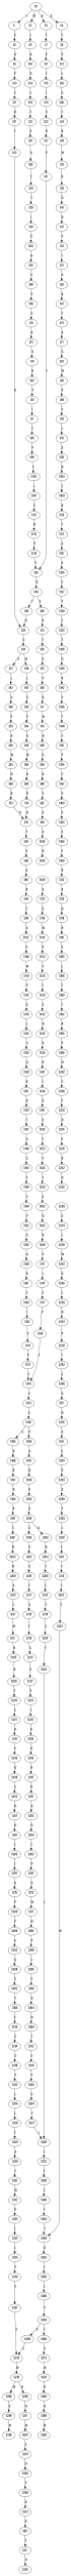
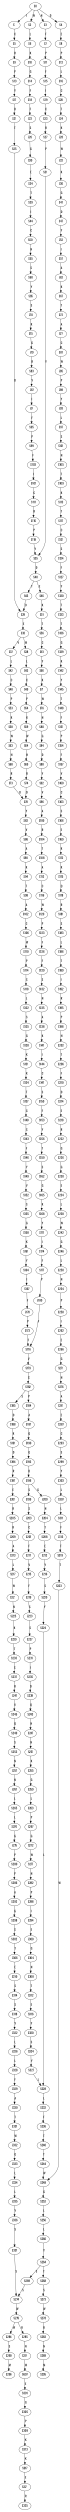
  strict digraph {
    fontname=Oswald
    node [fontname=Oswald]
    edge [fontname=Oswald]
    S0
    S1
    S2
    S3
    S4
    S5
    S6
    S7
    S8
    S9
    S10
    S11
    S12
    S13
    S14
    S15
    S16
    S17
    S18
    S19
    S20
    S21
    S22
    S23
    S24
    S25
    S26
    S27
    S28
    S29
    S30
    S31
    S32
    S33
    S34
    S35
    S36
    S37
    S38
    S39
    S40
    S41
    S42
    S43
    S44
    S45
    S46
    S47
    S48
    S49
    S50
    S51
    S52
    S53
    S54
    S55
    S56
    S57
    S58
    S59
    S60
    S61
    S62
    S63
    S64
    S65
    S66
    S67
    S68
    S69
    S70
    S71
    S72
    S73
    S74
    S75
    S76
    S77
    S78
    S79
    S80
    S81
    S82
    S83
    S84
    S85
    S86
    S87
    S88
    S89
    S90
    S91
    S92
    S93
    S94
    S95
    S96
    S97
    S98
    S99
    S100
    S101
    S102
    S103
    S104
    S105
    S106
    S107
    S108
    S109
    S110
    S111
    S112
    S113
    S114
    S115
    S116
    S117
    S118
    S119
    S120
    S121
    S122
    S123
    S124
    S125
    S126
    S127
    S128
    S129
    S130
    S131
    S132
    S133
    S134
    S135
    S136
    S137
    S138
    S139
    S140
    S141
    S142
    S143
    S144
    S145
    S146
    S147
    S148
    S149
    S150
    S151
    S152
    S153
    S154
    S155
    S156
    S157
    S158
    S159
    S160
    S161
    S162
    S163
    S164
    S165
    S166
    S167
    S168
    S169
    S170
    S171
    S172
    S173
    S174
    S175
    S176
    S177
    S178
    S179
    S180
    S181
    S182
    S183
    S184
    S185
    S186
    S187
    S188
    S189
    S190
    S191
    S192
    S193
    S194
    S195
    S196
    S197
    S198
    S199
    S200
    S201
    S202
    S203
    S204
    S205
    S206
    S207
    S208
    S209
    S210
    S211
    S212
    S213
    S214
    S215
    S216
    S217
    S218
    S219
    S220
    S221
    S222
    S223
    S224
    S225
    S226
    S227
    S228
    S229
    S230
    S231
    S232
    S233
    S234
    S235
    S236
    S237
    S238
    S239
    S240
    S241
    S242
    S243
    S244
    S245
    S246
    S247
    S248
    S249
    S250
    S251
    S252
    S253
    S254
    S255
    S256
    S257
    S258
    S259
    S260
    S261
    S262
    S263
    S264
    S265
    S266
    S267
    S268
    S269
    S270
    S271
    S272
    S273
    S274
    S275
    S276
    S277
    S278
    S279
    S280
    S281
    S282
    S283
    S284
    S285
    S286
    S287
    S288
    S289
    S290
    S291
    S292
    S293
    S294
    S295
    S296
    n298 [label=S697]
    S298
    S299
    S300
    S301
    S302
    S303
    S304
    S305
    S306
    S307
    S308
    S309
    S310
    S311
    S312
    S313
    S314
    S315
    S316
    n318 [label=S917]
    S318
    S319
    S320
    S321
    S322
    S323
    S324
    S325
    S326
    S327
    S328
    S329
    S330
    S331
    S332
    S333
    S334
    S335
    S336
    S337
    S0 -> S1 [label=I]
    S0 -> S2 [label=W]
    S0 -> S3 [label=N]
    S0 -> S4 [label=D]
    S1 -> S5 [label=C]
    S2 -> S6 [label=L]
    S3 -> S7 [label=F]
    S4 -> S8 [label=E]
    S5 -> S9 [label=R]
    S6 -> S10 [label=K]
    S7 -> S11 [label=P]
    S8 -> S12 [label=P]
    S9 -> S13 [label=P]
    S10 -> S14 [label=G]
    S11 -> S15 [label=F]
    S12 -> S16 [label=L]
    S13 -> S17 [label=Y]
    S14 -> S18 [label=F]
    S15 -> S19 [label=I]
    S16 -> S20 [label=C]
    S17 -> S21 [label=D]
    S18 -> S22 [label=F]
    S19 -> S23 [label=C]
    S20 -> S24 [label=T]
    S21 -> S25 [label=T]
    S22 -> S26 [label=S]
    S23 -> S27 [label=R]
    S24 -> S28 [label=K]
    S25 -> S29 [label=D]
    S26 -> S30 [label=G]
    S27 -> S31 [label=P]
    S28 -> S32 [label=W]
    S29 -> S33 [label=E]
    S30 -> S34 [label=E]
    S31 -> S35 [label=Y]
    S32 -> S36 [label=K]
    S33 -> S37 [label=V]
    S33 -> S38 [label=M]
    S34 -> S39 [label=T]
    S35 -> S40 [label=D]
    S36 -> S41 [label=G]
    S37 -> S42 [label=L]
    S38 -> S43 [label=L]
    S39 -> S44 [label=I]
    S40 -> S45 [label=T]
    S40 -> S46 [label=E]
    S41 -> S47 [label=D]
    S42 -> S48 [label=C]
    S43 -> S49 [label=C]
    S44 -> S50 [label=C]
    S45 -> S29 [label=D]
    S46 -> S51 [label=K]
    S47 -> S52 [label=Y]
    S48 -> S53 [label=P]
    S49 -> S54 [label=P]
    S50 -> S55 [label=N]
    S51 -> S56 [label=T]
    S52 -> S57 [label=I]
    S53 -> S58 [label=K]
    S54 -> S59 [label=K]
    S55 -> S60 [label=S]
    S56 -> S61 [label=C]
    S57 -> S62 [label=A]
    S58 -> S63 [label=W]
    S59 -> S64 [label=W]
    S60 -> S65 [label=Y]
    S61 -> S66 [label=Y]
    S62 -> S67 [label=K]
    S63 -> S68 [label=H]
    S64 -> S69 [label=H]
    S65 -> S70 [label=S]
    S66 -> S71 [label=K]
    S67 -> S72 [label=T]
    S68 -> S73 [label=R]
    S69 -> S74 [label=R]
    S70 -> S75 [label=K]
    S71 -> S76 [label=W]
    S72 -> S77 [label=A]
    S73 -> S78 [label=D]
    S74 -> S78 [label=D]
    S75 -> S79 [label=G]
    S76 -> S80 [label=N]
    S77 -> S81 [label=C]
    S78 -> S82 [label=Y]
    S79 -> S83 [label=R]
    S80 -> S84 [label=G]
    S81 -> S85 [label=W]
    S82 -> S86 [label=V]
    S83 -> S87 [label=Y]
    S84 -> S88 [label=D]
    S85 -> S89 [label=P]
    S86 -> S90 [label=A]
    S87 -> S91 [label=I]
    S88 -> S92 [label=Y]
    S89 -> S93 [label=Y]
    S90 -> S94 [label=K]
    S91 -> S95 [label=F]
    S92 -> S96 [label=V]
    S93 -> S97 [label=L]
    S94 -> S98 [label=T]
    S95 -> S99 [label=P]
    S96 -> S100 [label=A]
    S97 -> S101 [label=S]
    S98 -> S102 [label=A]
    S99 -> S103 [label=F]
    S100 -> S104 [label=R]
    S101 -> S105 [label=N]
    S102 -> S106 [label=C]
    S103 -> S107 [label=I]
+   S104 -> S108 [label=T]
    S105 -> S109 [label=T]
    S106 -> S110 [label=W]
    S107 -> S111 [label=C]
    S108 -> S112 [label=A]
    S109 -> S113 [label=K]
    S110 -> S114 [label=P]
    S111 -> S115 [label=R]
    S112 -> S116 [label=C]
    S113 -> S117 [label=T]
    S114 -> S118 [label=S]
    S115 -> S119 [label=P]
    S116 -> S120 [label=W]
    S117 -> S121 [label=C]
    S118 -> S122 [label=L]
    S119 -> S35 [label=Y]
    S120 -> S123 [label=P]
    S121 -> S124 [label=S]
    S122 -> S125 [label=S]
    S123 -> S126 [label=F]
    S124 -> S127 [label=F]
    S125 -> S128 [label=G]
    S126 -> S129 [label=F]
    S127 -> S130 [label=Y]
    S128 -> S131 [label=K]
    S129 -> S132 [label=S]
    S130 -> S133 [label=T]
    S131 -> S134 [label=K]
    S132 -> S135 [label=N]
    S133 -> S136 [label=T]
    S134 -> S137 [label=T]
    S135 -> S138 [label=A]
    S136 -> S139 [label=G]
    S137 -> S140 [label=C]
    S138 -> S141 [label=K]
    S139 -> S142 [label=K]
    S140 -> S143 [label=S]
    S141 -> S144 [label=I]
    S142 -> S145 [label=Y]
    S143 -> S146 [label=F]
    S144 -> S147 [label=C]
    S145 -> S148 [label=T]
    S146 -> S149 [label=Y]
    S147 -> S150 [label=S]
    S148 -> S151 [label=F]
    S149 -> S152 [label=V]
    S150 -> S153 [label=F]
    S151 -> S154 [label=P]
    S152 -> S155 [label=S]
    S153 -> S156 [label=Y]
    S154 -> S157 [label=F]
    S155 -> S158 [label=G]
    S156 -> S159 [label=T]
    S157 -> S160 [label=V]
    S158 -> S161 [label=K]
    S159 -> S162 [label=S]
    S160 -> S163 [label=C]
    S161 -> S164 [label=Y]
    S162 -> S165 [label=G]
    S163 -> S166 [label=S]
    S164 -> S167 [label=I]
    S165 -> S168 [label=K]
    S166 -> S169 [label=E]
    S167 -> S170 [label=F]
    S168 -> S171 [label=Y]
    S169 -> S172 [label=K]
    S170 -> S173 [label=P]
    S171 -> S174 [label=I]
    S172 -> S175 [label=K]
    S173 -> S176 [label=F]
    S174 -> S177 [label=F]
    S175 -> S178 [label=Q]
    S176 -> S179 [label=V]
    S177 -> S180 [label=P]
    S178 -> S181 [label=R]
    S179 -> S182 [label=C]
    S180 -> S176 [label=F]
    S181 -> S183 [label=S]
    S182 -> S184 [label=P]
    S182 -> S185 [label=S]
    S183 -> S186 [label=L]
    S184 -> S187 [label=A]
    S185 -> S188 [label=D]
    S186 -> S189 [label=T]
    S187 -> S190 [label=Q]
    S188 -> S191 [label=K]
    S189 -> S192 [label=I]
    S190 -> S193 [label=G]
    S191 -> S194 [label=D]
    S192 -> S195 [label=R]
    S193 -> S196 [label=D]
    S194 -> S197 [label=R]
    S195 -> S198 [label=P]
    S196 -> S199 [label=S]
    S196 -> S200 [label=G]
    S197 -> S201 [label=E]
    S198 -> S202 [label=H]
    S199 -> S203 [label=S]
    S200 -> S204 [label=N]
    S201 -> S205 [label=R]
    S202 -> S206 [label=T]
    S203 -> S207 [label=C]
    S204 -> S208 [label=T]
    S205 -> S209 [label=R]
    S206 -> S210 [label=F]
    S207 -> S211 [label=F]
    S208 -> S212 [label=E]
    S209 -> S213 [label=A]
    S210 -> S214 [label=D]
    S211 -> S215 [label=V]
    S212 -> S216 [label=Y]
    S213 -> S217 [label=L]
    S214 -> S218 [label=E]
    S215 -> S219 [label=F]
    S216 -> S220 [label=S]
    S217 -> S221 [label=W]
    S218 -> S222 [label=R]
    S219 -> S223 [label=S]
    S220 -> S224 [label=Y]
    S221 -> S225 [label=N]
    S222 -> S226 [label=G]
    S223 -> S227 [label=S]
    S224 -> S228 [label=L]
    S225 -> S229 [label=K]
+   S226 -> S230 [label=G]
    S227 -> S231 [label=P]
    S228 -> S232 [label=L]
    S229 -> S233 [label=T]
    S230 -> S234 [label=E]
    S231 -> S235 [label=I]
    S232 -> S236 [label=F]
    S233 -> S237 [label=S]
    S234 -> S238 [label=L]
    S235 -> S239 [label=D]
    S236 -> S240 [label=T]
    S237 -> S241 [label=R]
    S238 -> S242 [label=W]
    S239 -> S243 [label=Q]
    S240 -> S244 [label=T]
    S241 -> S245 [label=V]
    S242 -> S246 [label=G]
    S243 -> S247 [label=N]
-   S244 -> S248 [label=I]
+   S244 -> S248 [label=W]
    S245 -> S249 [label=Q]
    S246 -> S250 [label=L]
    S247 -> S251 [label=H]
    S248 -> S252 [label=G]
    S249 -> S253 [label=S]
    S250 -> S254 [label=N]
    S251 -> S255 [label=K]
    S252 -> S256 [label=L]
    S253 -> S257 [label=N]
    S254 -> S258 [label=P]
    S255 -> S259 [label=G]
    S256 -> S260 [label=L]
    S257 -> S261 [label=N]
    S258 -> S262 [label=I]
    S259 -> S263 [label=L]
    S260 -> S264 [label=Y]
    S261 -> S265 [label=L]
    S262 -> S266 [label=E]
    S263 -> S267 [label=P]
    S264 -> S268 [label=T]
    S264 -> S269 [label=S]
    S265 -> S270 [label=L]
    S266 -> S271 [label=G]
    S267 -> S272 [label=G]
    S268 -> S273 [label=S]
    S269 -> S274 [label=S]
    S270 -> S275 [label=G]
    S271 -> S276 [label=N]
    S272 -> S277 [label=W]
    S273 -> S278 [label=W]
    S274 -> S279 [label=W]
    S275 -> S280 [label=P]
    S276 -> S281 [label=A]
    S277 -> S282 [label=N]
    S278 -> S283 [label=R]
    S279 -> S284 [label=W]
    S279 -> S285 [label=R]
    S280 -> S286 [label=P]
    S281 -> S287 [label=E]
    S282 -> S288 [label=P]
    S283 -> S289 [label=N]
    S284 -> S290 [label=S]
    S285 -> S291 [label=N]
    S286 -> S292 [label=A]
    S287 -> S293 [label=C]
    S288 -> S294 [label=I]
    S289 -> S295 [label=M]
    S290 -> S296 [label=M]
    S291 -> n298 [label=M]
    S292 -> S298 [label=G]
    S293 -> S299 [label=S]
    S294 -> S300 [label=E]
    n298 -> S301 [label=E]
    S298 -> S302 [label=S]
    S299 -> S303 [label=Y]
    S300 -> S304 [label=G]
    S301 -> S305 [label=G]
    S302 -> S306 [label=T]
    S303 -> S307 [label=L]
    S304 -> S308 [label=N]
    S305 -> S309 [label=P]
    S306 -> S310 [label=E]
    S307 -> S311 [label=L]
    S308 -> S312 [label=T]
    S309 -> S313 [label=K]
    S310 -> S314 [label=S]
    S311 -> S315 [label=F]
    S312 -> S316 [label=E]
    S313 -> n318 [label=K]
    S314 -> S318 [label=S]
    S315 -> S319 [label=T]
    S316 -> S320 [label=Y]
    n318 -> S321 [label=E]
    S318 -> S322 [label=Y]
    S319 -> S323 [label=T]
    S320 -> S324 [label=S]
    S321 -> S325 [label=R]
    S322 -> S326 [label=L]
    S323 -> S248 [label=W]
    S324 -> S327 [label=Y]
    S326 -> S328 [label=L]
    S327 -> S228 [label=L]
    S328 -> S329 [label=F]
    S329 -> S330 [label=A]
    S330 -> S331 [label=T]
    S331 -> S332 [label=W]
    S332 -> S333 [label=G]
    S333 -> S334 [label=L]
    S334 -> S335 [label=L]
    S335 -> S336 [label=Y]
    S336 -> S337 [label=S]
    S337 -> S274 [label=S]
  }
